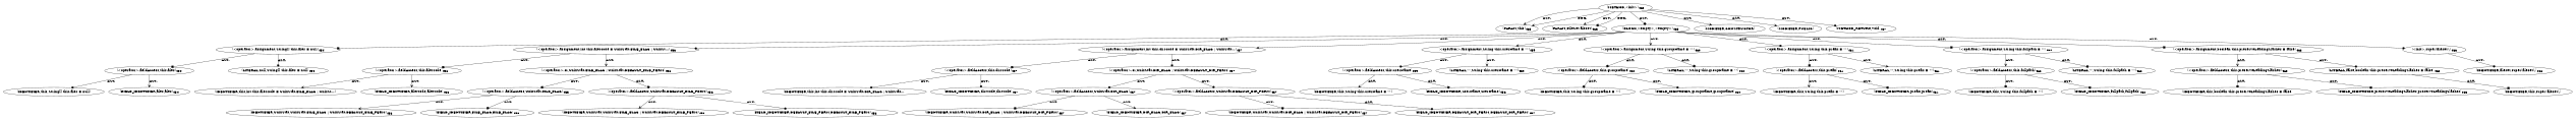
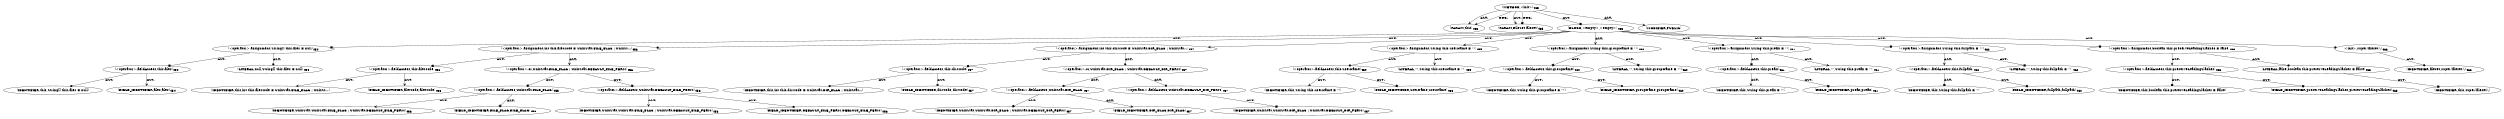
  digraph {
    edge [arrowhead=box]
    n1 [label=<(METHOD,&lt;init&gt;)<SUB>465</SUB>>]
    n2 [label=<(PARAM,this)<SUB>465</SUB>>]
    n3 [label=<(PARAM,FileSet fileset)<SUB>465</SUB>>]
    n4 [label=<(BLOCK,&lt;empty&gt;,&lt;empty&gt;)<SUB>465</SUB>>]
-   n5 [label=<(MODIFIER,CONSTRUCTOR)>]
    n6 [label=<(MODIFIER,PUBLIC)>]
-   n7 [label=<(METHOD_RETURN,void)<SUB>467</SUB>>]
    n8 [label=<(&lt;operator&gt;.assignment,String[] this.files = null)<SUB>454</SUB>>]
    n9 [label=<(&lt;operator&gt;.assignment,int this.fileMode = UnixStat.FILE_FLAG | UnixSt...)<SUB>456</SUB>>]
    n10 [label=<(&lt;operator&gt;.assignment,int this.dirMode = UnixStat.DIR_FLAG | UnixStat...)<SUB>457</SUB>>]
    n11 [label=<(&lt;operator&gt;.assignment,String this.userName = &quot;&quot;)<SUB>459</SUB>>]
    n12 [label=<(&lt;operator&gt;.assignment,String this.groupName = &quot;&quot;)<SUB>460</SUB>>]
    n13 [label=<(&lt;operator&gt;.assignment,String this.prefix = &quot;&quot;)<SUB>461</SUB>>]
    n14 [label=<(&lt;operator&gt;.assignment,String this.fullpath = &quot;&quot;)<SUB>462</SUB>>]
    n15 [label=<(&lt;operator&gt;.assignment,boolean this.preserveLeadingSlashes = false)<SUB>463</SUB>>]
    n16 [label=<(&lt;init&gt;,super(fileset);)<SUB>466</SUB>>]
    n17 [label=<(&lt;operator&gt;.fieldAccess,this.files)<SUB>454</SUB>>]
    n18 [label=<(LITERAL,null,String[] this.files = null)<SUB>454</SUB>>]
    n19 [label=<(&lt;operator&gt;.fieldAccess,this.fileMode)<SUB>456</SUB>>]
    n20 [label=<(&lt;operator&gt;.or,UnixStat.FILE_FLAG | UnixStat.DEFAULT_FILE_PERM)<SUB>456</SUB>>]
    n21 [label=<(&lt;operator&gt;.fieldAccess,this.dirMode)<SUB>457</SUB>>]
    n22 [label=<(&lt;operator&gt;.or,UnixStat.DIR_FLAG | UnixStat.DEFAULT_DIR_PERM)<SUB>457</SUB>>]
    n23 [label=<(&lt;operator&gt;.fieldAccess,this.userName)<SUB>459</SUB>>]
    n24 [label=<(LITERAL,&quot;&quot;,String this.userName = &quot;&quot;)<SUB>459</SUB>>]
    n25 [label=<(&lt;operator&gt;.fieldAccess,this.groupName)<SUB>460</SUB>>]
    n26 [label=<(LITERAL,&quot;&quot;,String this.groupName = &quot;&quot;)<SUB>460</SUB>>]
    n27 [label=<(&lt;operator&gt;.fieldAccess,this.prefix)<SUB>461</SUB>>]
    n28 [label=<(LITERAL,&quot;&quot;,String this.prefix = &quot;&quot;)<SUB>461</SUB>>]
    n29 [label=<(&lt;operator&gt;.fieldAccess,this.fullpath)<SUB>462</SUB>>]
    n30 [label=<(LITERAL,&quot;&quot;,String this.fullpath = &quot;&quot;)<SUB>462</SUB>>]
    n31 [label=<(&lt;operator&gt;.fieldAccess,this.preserveLeadingSlashes)<SUB>463</SUB>>]
    n32 [label=<(LITERAL,false,boolean this.preserveLeadingSlashes = false)<SUB>463</SUB>>]
    n33 [label=<(IDENTIFIER,fileset,super(fileset);)<SUB>466</SUB>>]
    n34 [label=<(IDENTIFIER,this,String[] this.files = null)>]
    n35 [label=<(FIELD_IDENTIFIER,files,files)<SUB>454</SUB>>]
    n36 [label=<(IDENTIFIER,this,int this.fileMode = UnixStat.FILE_FLAG | UnixSt...)>]
    n37 [label=<(FIELD_IDENTIFIER,fileMode,fileMode)<SUB>456</SUB>>]
    n38 [label=<(&lt;operator&gt;.fieldAccess,UnixStat.FILE_FLAG)<SUB>455</SUB>>]
    n39 [label=<(&lt;operator&gt;.fieldAccess,UnixStat.DEFAULT_FILE_PERM)<SUB>456</SUB>>]
    n40 [label=<(IDENTIFIER,UnixStat,UnixStat.FILE_FLAG | UnixStat.DEFAULT_FILE_PERM)<SUB>456</SUB>>]
    n41 [label=<(FIELD_IDENTIFIER,FILE_FLAG,FILE_FLAG)<SUB>456</SUB>>]
    n42 [label=<(IDENTIFIER,UnixStat,UnixStat.FILE_FLAG | UnixStat.DEFAULT_FILE_PERM)<SUB>456</SUB>>]
    n43 [label=<(FIELD_IDENTIFIER,DEFAULT_FILE_PERM,DEFAULT_FILE_PERM)<SUB>456</SUB>>]
    n44 [label=<(IDENTIFIER,this,int this.dirMode = UnixStat.DIR_FLAG | UnixStat...)>]
    n45 [label=<(FIELD_IDENTIFIER,dirMode,dirMode)<SUB>457</SUB>>]
    n46 [label=<(&lt;operator&gt;.fieldAccess,UnixStat.DIR_FLAG)<SUB>457</SUB>>]
    n47 [label=<(&lt;operator&gt;.fieldAccess,UnixStat.DEFAULT_DIR_PERM)<SUB>457</SUB>>]
    n48 [label=<(IDENTIFIER,UnixStat,UnixStat.DIR_FLAG | UnixStat.DEFAULT_DIR_PERM)<SUB>457</SUB>>]
    n49 [label=<(FIELD_IDENTIFIER,DIR_FLAG,DIR_FLAG)<SUB>457</SUB>>]
    n50 [label=<(IDENTIFIER,UnixStat,UnixStat.DIR_FLAG | UnixStat.DEFAULT_DIR_PERM)<SUB>457</SUB>>]
-   n51 [label=<(FIELD_IDENTIFIER,DEFAULT_DIR_PERM,DEFAULT_DIR_PERM)<SUB>457</SUB>>]
    n52 [label=<(IDENTIFIER,this,String this.userName = &quot;&quot;)>]
    n53 [label=<(FIELD_IDENTIFIER,userName,userName)<SUB>456</SUB>>]
    n54 [label=<(IDENTIFIER,this,String this.groupName = &quot;&quot;)>]
    n55 [label=<(FIELD_IDENTIFIER,groupName,groupName)<SUB>460</SUB>>]
    n56 [label=<(IDENTIFIER,this,String this.prefix = &quot;&quot;)>]
    n57 [label=<(FIELD_IDENTIFIER,prefix,prefix)<SUB>461</SUB>>]
    n58 [label=<(IDENTIFIER,this,String this.fullpath = &quot;&quot;)>]
    n59 [label=<(FIELD_IDENTIFIER,fullpath,fullpath)<SUB>462</SUB>>]
    n60 [label=<(IDENTIFIER,this,boolean this.preserveLeadingSlashes = false)>]
    n61 [label=<(FIELD_IDENTIFIER,preserveLeadingSlashes,preserveLeadingSlashes)<SUB>463</SUB>>]
    n62 [label=<(IDENTIFIER,this,super(fileset);)>]
    n1 -> n2 [arrowhead=vee label="AST: "]
    n1 -> n2 [arrowhead=vee label="DDG: "]
    n1 -> n3 [arrowhead=vee label="AST: "]
    n1 -> n3 [label="DDG: "]
    n1 -> n4 [label="AST: "]
-   n1 -> n5 [arrowhead=vee label="AST: "]
    n1 -> n6 [arrowhead=vee label="AST: "]
-   n1 -> n7 [arrowhead=dot label="AST: "]
    n4 -> n8 [label="AST: "]
    n4 -> n9 [arrowhead=dot label="AST: "]
    n4 -> n10 [arrowhead=vee label="AST: "]
    n4 -> n11 [arrowhead=vee label="AST: "]
    n4 -> n12 [arrowhead=vee label="AST: "]
    n4 -> n13 [arrowhead=dot label="AST: "]
    n4 -> n14 [label="AST: "]
    n4 -> n15 [label="AST: "]
    n4 -> n16 [arrowhead=dot label="AST: "]
    n8 -> n17 [label="AST: "]
    n8 -> n18 [arrowhead=dot label="AST: "]
    n9 -> n19 [label="AST: "]
    n9 -> n20 [arrowhead=vee label="AST: "]
    n10 -> n21 [label="AST: "]
    n10 -> n22 [arrowhead=dot label="AST: "]
    n11 -> n23 [arrowhead=dot label="AST: "]
    n11 -> n24 [arrowhead=vee label="AST: "]
    n12 -> n25 [label="AST: "]
    n12 -> n26 [label="AST: "]
    n13 -> n27 [label="AST: "]
    n13 -> n28 [arrowhead=vee label="AST: "]
    n14 -> n29 [arrowhead=vee label="AST: "]
    n14 -> n30 [label="AST: "]
    n15 -> n31 [arrowhead=vee label="AST: "]
    n15 -> n32 [arrowhead=dot label="AST: "]
    n16 -> n33 [arrowhead=dot label="AST: "]
    n17 -> n34 [arrowhead=dot label="AST: "]
    n17 -> n35 [arrowhead=vee label="AST: "]
    n19 -> n36 [arrowhead=vee label="AST: "]
    n19 -> n37 [arrowhead=vee label="AST: "]
    n20 -> n38 [label="AST: "]
    n20 -> n39 [label="AST: "]
    n21 -> n44 [arrowhead=dot label="AST: "]
    n21 -> n45 [arrowhead=dot label="AST: "]
    n22 -> n46 [arrowhead=dot label="AST: "]
    n22 -> n47 [arrowhead=dot label="AST: "]
    n23 -> n52 [arrowhead=vee label="AST: "]
    n23 -> n53 [label="AST: "]
    n25 -> n54 [label="AST: "]
    n25 -> n55 [arrowhead=dot label="AST: "]
    n27 -> n56 [arrowhead=vee label="AST: "]
    n27 -> n57 [label="AST: "]
    n29 -> n58 [label="AST: "]
    n29 -> n59 [label="AST: "]
    n31 -> n60 [label="AST: "]
    n31 -> n61 [label="AST: "]
    n32 -> n62 [label="AST: "]
    n38 -> n40 [arrowhead=vee label="AST: "]
    n38 -> n41 [label="AST: "]
    n39 -> n42 [arrowhead=vee label="AST: "]
    n39 -> n43 [arrowhead=dot label="AST: "]
    n46 -> n48 [label="AST: "]
    n46 -> n49 [arrowhead=vee label="AST: "]
    n47 -> n50 [label="AST: "]
-   n47 -> n51 [arrowhead=dot label="AST: "]
  }
